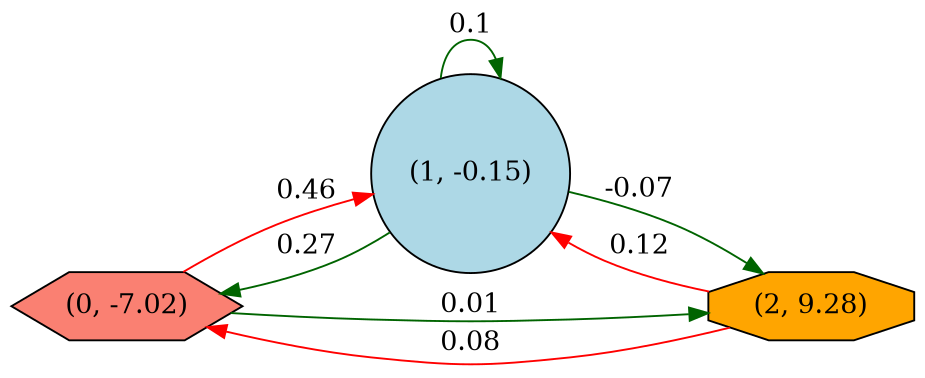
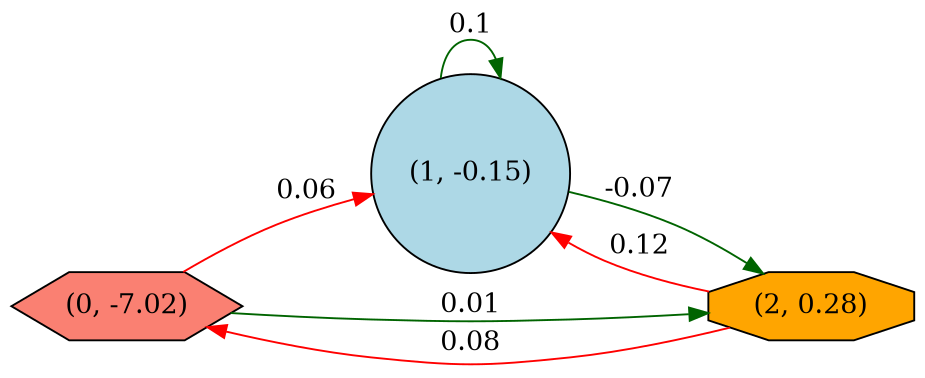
  digraph {
    rankdir=LR
    node [style=filled]
    edge [color=darkgreen]
    n1 [fillcolor=salmon label="(0, -7.02)" shape=hexagon]
    n2 [fillcolor=lightblue label="(1, -0.15)" shape=circle]
-   n3 [fillcolor=orange label="(2, 9.28)" shape=octagon]
-   n1 -> n2 [color=red label=0.46]
+   n3 [fillcolor=orange label="(2, 0.28)" shape=octagon]
+   n1 -> n2 [color=red label=0.06]
    n1 -> n3 [label=0.01]
-   n2 -> n1 [label=0.27]
    n2 -> n2 [label=0.1]
    n2 -> n3 [label=-0.07]
    n3 -> n1 [color=red label=0.08]
    n3 -> n2 [color=red label=0.12]
  }
